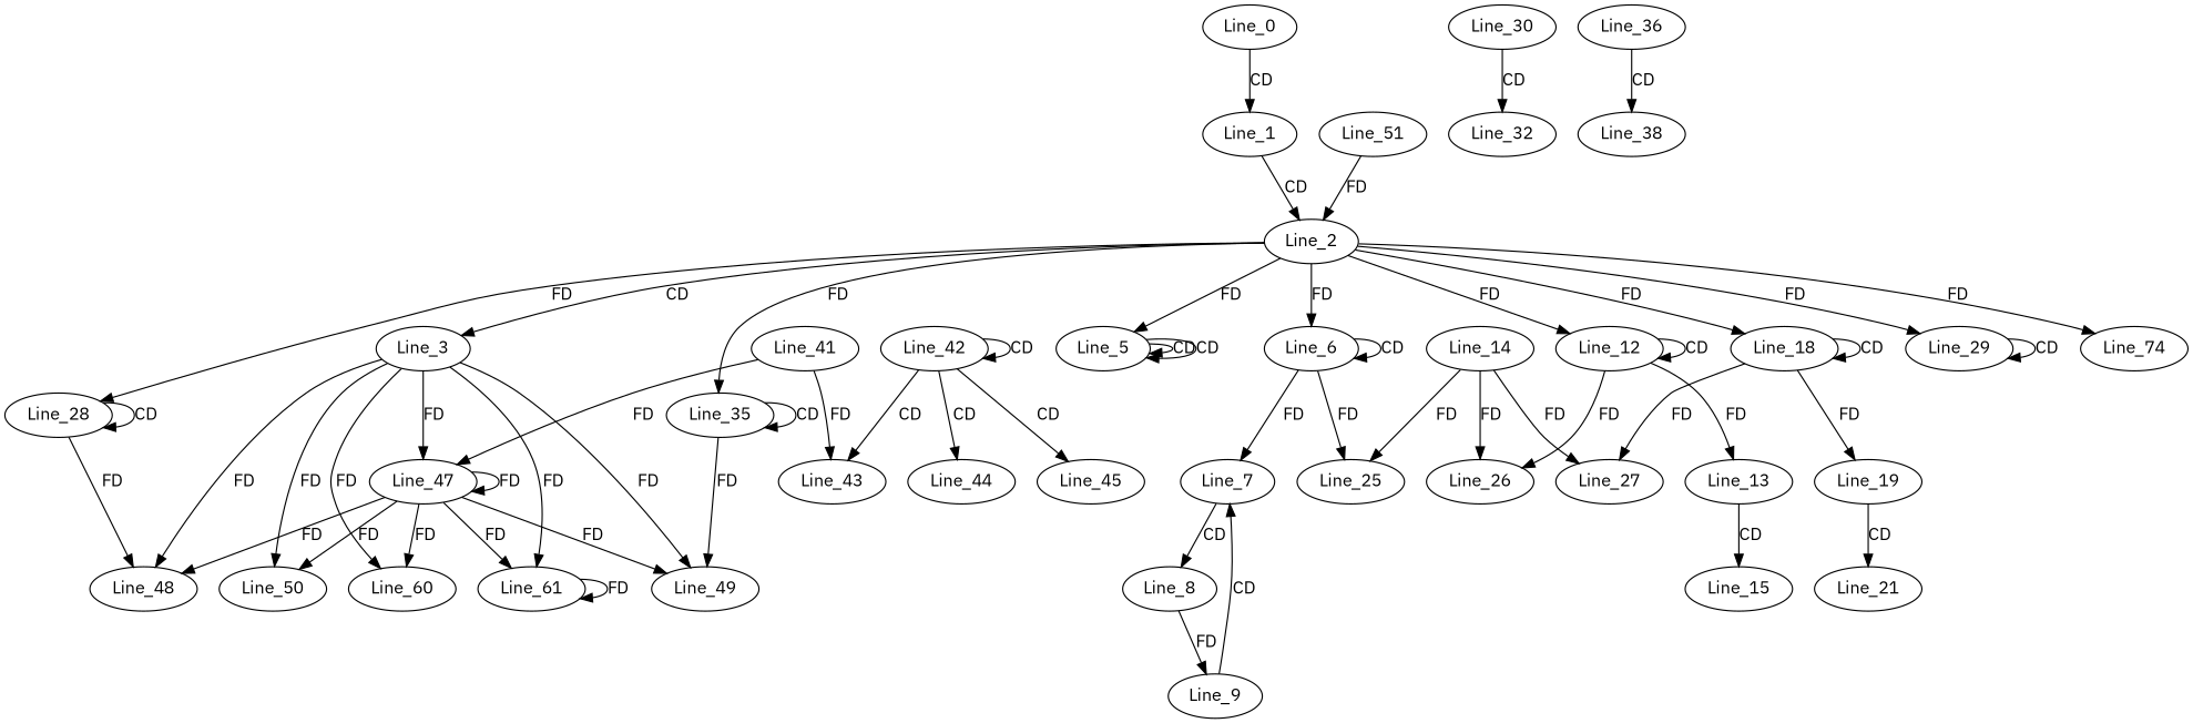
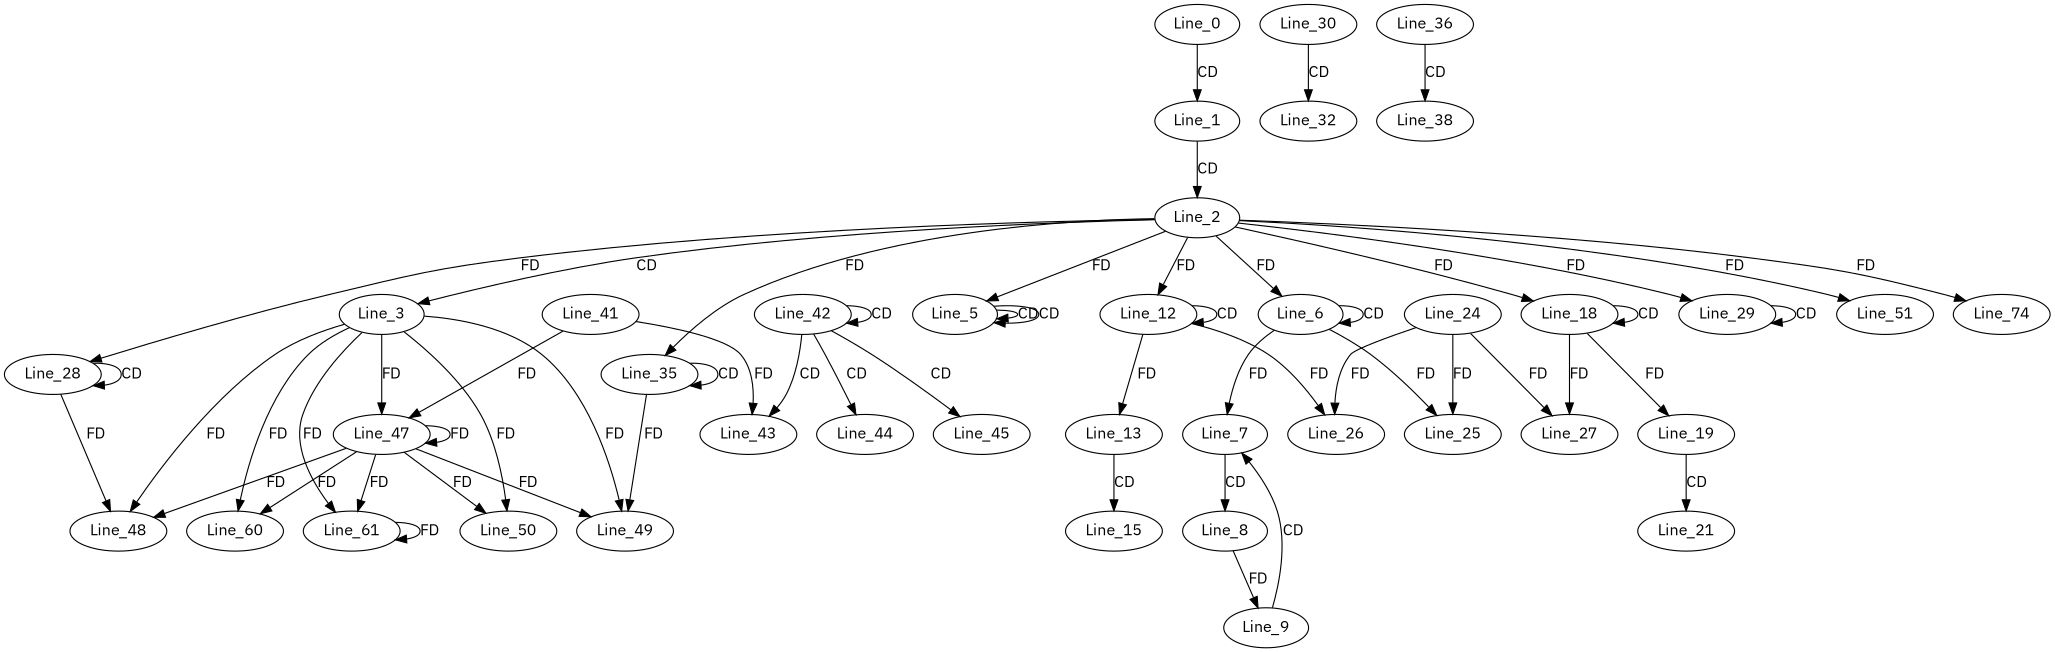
  digraph {
    fontname="IBM Plex Sans"
    node [fontname="IBM Plex Sans"]
    edge [fontname="IBM Plex Sans"]
    Line_0
    Line_1
    Line_2
    Line_3
    Line_5
    Line_6
    Line_12
    Line_18
    Line_28
    Line_29
    Line_35
    Line_51
    n13 [label=Line_74]
    Line_47
    Line_48
    Line_49
    Line_50
    Line_60
    Line_61
    Line_7
    Line_25
    Line_13
    Line_26
    Line_19
    Line_27
    Line_8
    Line_9
    Line_15
    Line_21
-   Line_24 [label=Line_14]
+   Line_24
    Line_30
    Line_32
    Line_36
    Line_38
    Line_42
    Line_43
    Line_44
    Line_45
    Line_41
    Line_0 -> Line_1 [label=CD]
    Line_1 -> Line_2 [label=CD]
    Line_2 -> Line_3 [label=CD]
    Line_2 -> Line_5 [label=FD]
    Line_2 -> Line_6 [label=FD]
    Line_2 -> Line_12 [label=FD]
    Line_2 -> Line_18 [label=FD]
    Line_2 -> Line_28 [label=FD]
    Line_2 -> Line_29 [label=FD]
    Line_2 -> Line_35 [label=FD]
-   Line_51 -> Line_2 [label=FD]
+   Line_2 -> Line_51 [label=FD]
    Line_2 -> n13 [label=FD]
    Line_3 -> Line_47 [label=FD]
    Line_3 -> Line_48 [label=FD]
    Line_3 -> Line_49 [label=FD]
    Line_3 -> Line_50 [label=FD]
    Line_3 -> Line_60 [label=FD]
    Line_3 -> Line_61 [label=FD]
    Line_5 -> Line_5 [label=CD]
    Line_5 -> Line_5 [label=CD]
    Line_6 -> Line_6 [label=CD]
    Line_6 -> Line_7 [label=FD]
    Line_6 -> Line_25 [label=FD]
    Line_12 -> Line_12 [label=CD]
    Line_12 -> Line_13 [label=FD]
    Line_12 -> Line_26 [label=FD]
    Line_18 -> Line_18 [label=CD]
    Line_18 -> Line_19 [label=FD]
    Line_18 -> Line_27 [label=FD]
    Line_28 -> Line_28 [label=CD]
    Line_28 -> Line_48 [label=FD]
    Line_29 -> Line_29 [label=CD]
    Line_35 -> Line_35 [label=CD]
    Line_35 -> Line_49 [label=FD]
    Line_47 -> Line_47 [label=FD]
    Line_47 -> Line_48 [label=FD]
    Line_47 -> Line_49 [label=FD]
    Line_47 -> Line_50 [label=FD]
    Line_47 -> Line_60 [label=FD]
    Line_47 -> Line_61 [label=FD]
    Line_61 -> Line_61 [label=FD]
    Line_7 -> Line_8 [label=CD]
    Line_13 -> Line_15 [label=CD]
    Line_19 -> Line_21 [label=CD]
    Line_8 -> Line_9 [label=FD]
    Line_9 -> Line_7 [label=CD]
    Line_24 -> Line_25 [label=FD]
    Line_24 -> Line_26 [label=FD]
    Line_24 -> Line_27 [label=FD]
    Line_30 -> Line_32 [label=CD]
    Line_36 -> Line_38 [label=CD]
    Line_42 -> Line_42 [label=CD]
    Line_42 -> Line_43 [label=CD]
    Line_42 -> Line_44 [label=CD]
    Line_42 -> Line_45 [label=CD]
    Line_41 -> Line_47 [label=FD]
    Line_41 -> Line_43 [label=FD]
  }
